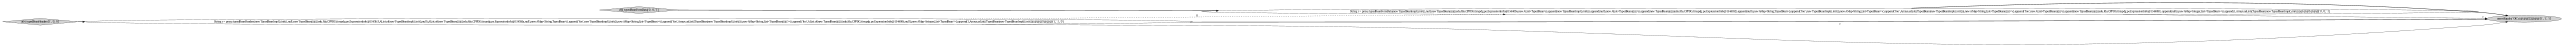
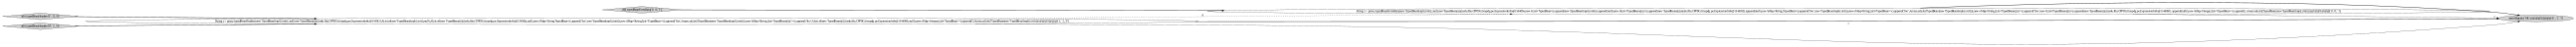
  digraph {
    rankdir=LR
    fontname="PT Serif"
    node [fillcolor=lightgray shape=ellipse style=filled fontname="PT Serif"]
    edge [style=bold fontname="PT Serif"]
    n1 [label="assertEquals(\"OK\",r)@@@22@@@['1', '1', '1']"]
    n2 [fillcolor=white label="String r = proxy.typedBeanHeaders(new TypedBeanImpl().init(),null,new TypedBean((((((((edu.fdu.CPPDG.tinypdg.pe.ExpressionInfo@1543fc3,AList.of(new TypedBeanImpl().init(),null),AList.of(new TypedBean((((((((edu.fdu.CPPDG.tinypdg.pe.ExpressionInfo@1543fda,null),new AMap<String,TypedBean>().append(\"foo\",new TypedBeanImpl().init()),new AMap<String,List<TypedBean>>().append(\"foo\",Arrays.asList((TypedBean)new TypedBeanImpl().init())),new AMap<String,List<TypedBean((((((>>().append(\"foo\",AList.of(new TypedBean((((((((edu.fdu.CPPDG.tinypdg.pe.ExpressionInfo@1544006,null)),new AMap<Integer,List<TypedBean>>().append(1,Arrays.asList((TypedBean)new TypedBeanImpl().init())))@@@3@@@['1', '1', '0']"]
    n3 [fillcolor=white label="String r = proxy.typedBeanFormData(new TypedBeanImpl().init(),null,new TypedBean((((((((edu.fdu.CPPDG.tinypdg.pe.ExpressionInfo@1544036,new AList<TypedBean>().append(new TypedBeanImpl().init()).append(null),new AList<TypedBean((((((>().append(new TypedBean((((((((edu.fdu.CPPDG.tinypdg.pe.ExpressionInfo@1544052).append(null),new AMap<String,TypedBean>().append(\"foo\",new TypedBeanImpl().init()),new AMap<String,List<TypedBean>>().append(\"foo\",Arrays.asList((TypedBean)new TypedBeanImpl().init())),new AMap<String,List<TypedBean((((((>>().append(\"foo\",new AList<TypedBean((((((>().append(new TypedBean((((((((edu.fdu.CPPDG.tinypdg.pe.ExpressionInfo@1544081).append(null)),new AMap<Integer,List<TypedBean>>().append(1,Arrays.asList((TypedBean)new TypedBeanImpl().init())))@@@3@@@['0', '0', '1']"]
    n4 [label="c04_typedBeanFormData['0', '0', '1']" shape=diamond]
    n5 [label="a04_typedBeanHeaders['1', '0', '0']" shape=diamond]
+   n6 [label="a04_typedBeanHeaders['0', '1', '0']" shape=diamond]
    n2 -> n1
    n2 -> n1 [label=r style=solid]
    n2 -> n3 [label=0 style=dashed]
    n3 -> n1
    n3 -> n1 [label=r style=solid]
    n4 -> n3
    n5 -> n2
+   n6 -> n2
  }
